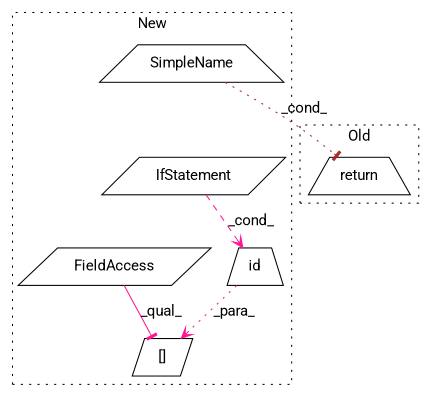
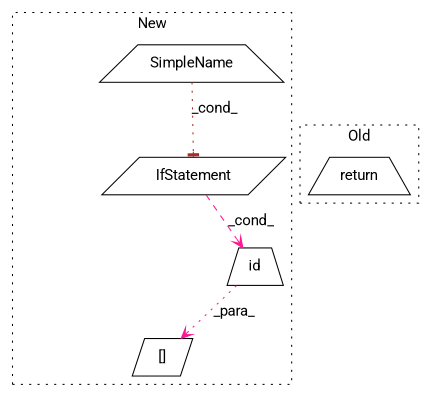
  digraph {
    fontname=Roboto
    node [fontname=Roboto shape=trapezium]
    edge [arrowhead=vee color=deeppink fontname=Roboto style=dotted]
    n1 [a=32 l="3,1" label=id s="3834,3850"]
    n2 [a=25 l="4,2" label=IfStatement s="3773,3804" shape=parallelogram]
    n3 [a=42 label=SimpleName]
    n4 [a=2 l="17,1" label="[]" s="3931,3965" shape=parallelogram]
-   n5 [a=22 l=16 label=FieldAccess s=3931 shape=parallelogram]
    n6 [a=41 l=7 label=return s=3721]
    subgraph cluster_1 {
      label=New
      style=dotted
      n1
      n2
      n3
      n4
-     n5
    }
    subgraph cluster_2 {
      label=Old
      style=dotted
      n6
    }
    n1 -> n4 [label=_para_]
    n2 -> n1 [label=_cond_ style=dashed]
-   n3 -> n6 [arrowhead=tee color=brown label=_cond_]
-   n5 -> n4 [arrowhead=tee label=_qual_ style=solid]
+   n3 -> n2 [arrowhead=tee color=brown label=_cond_]
  }
